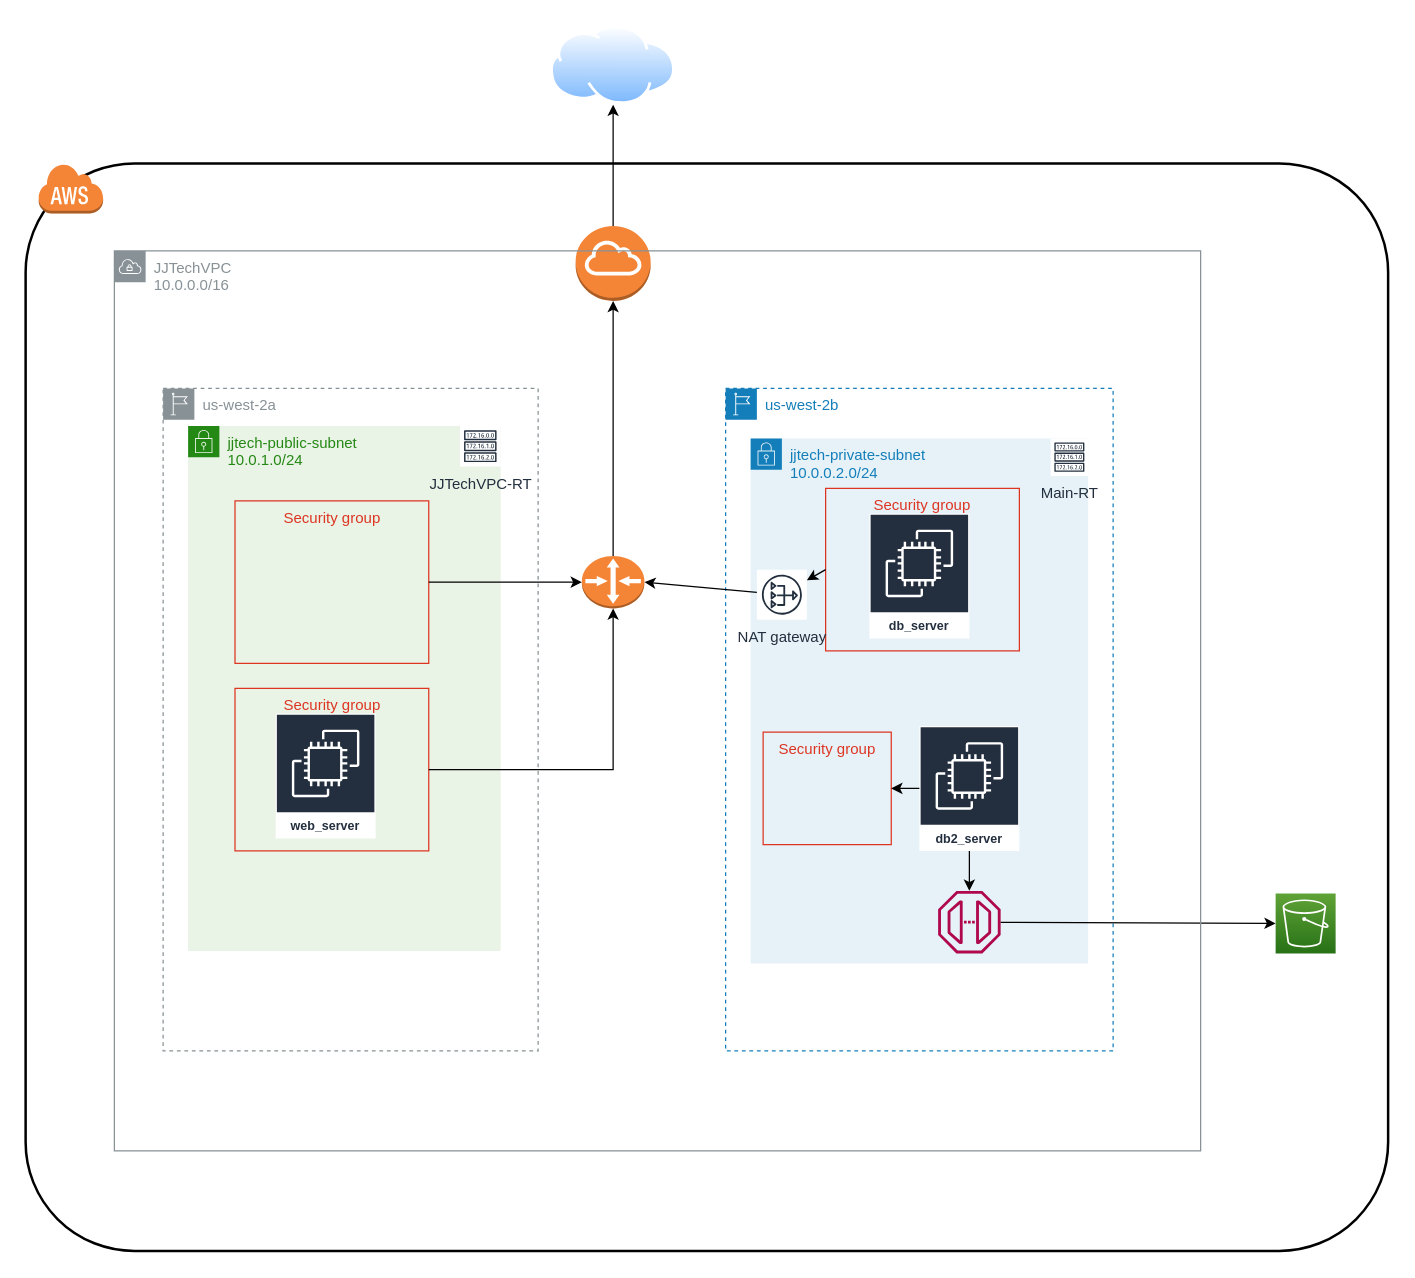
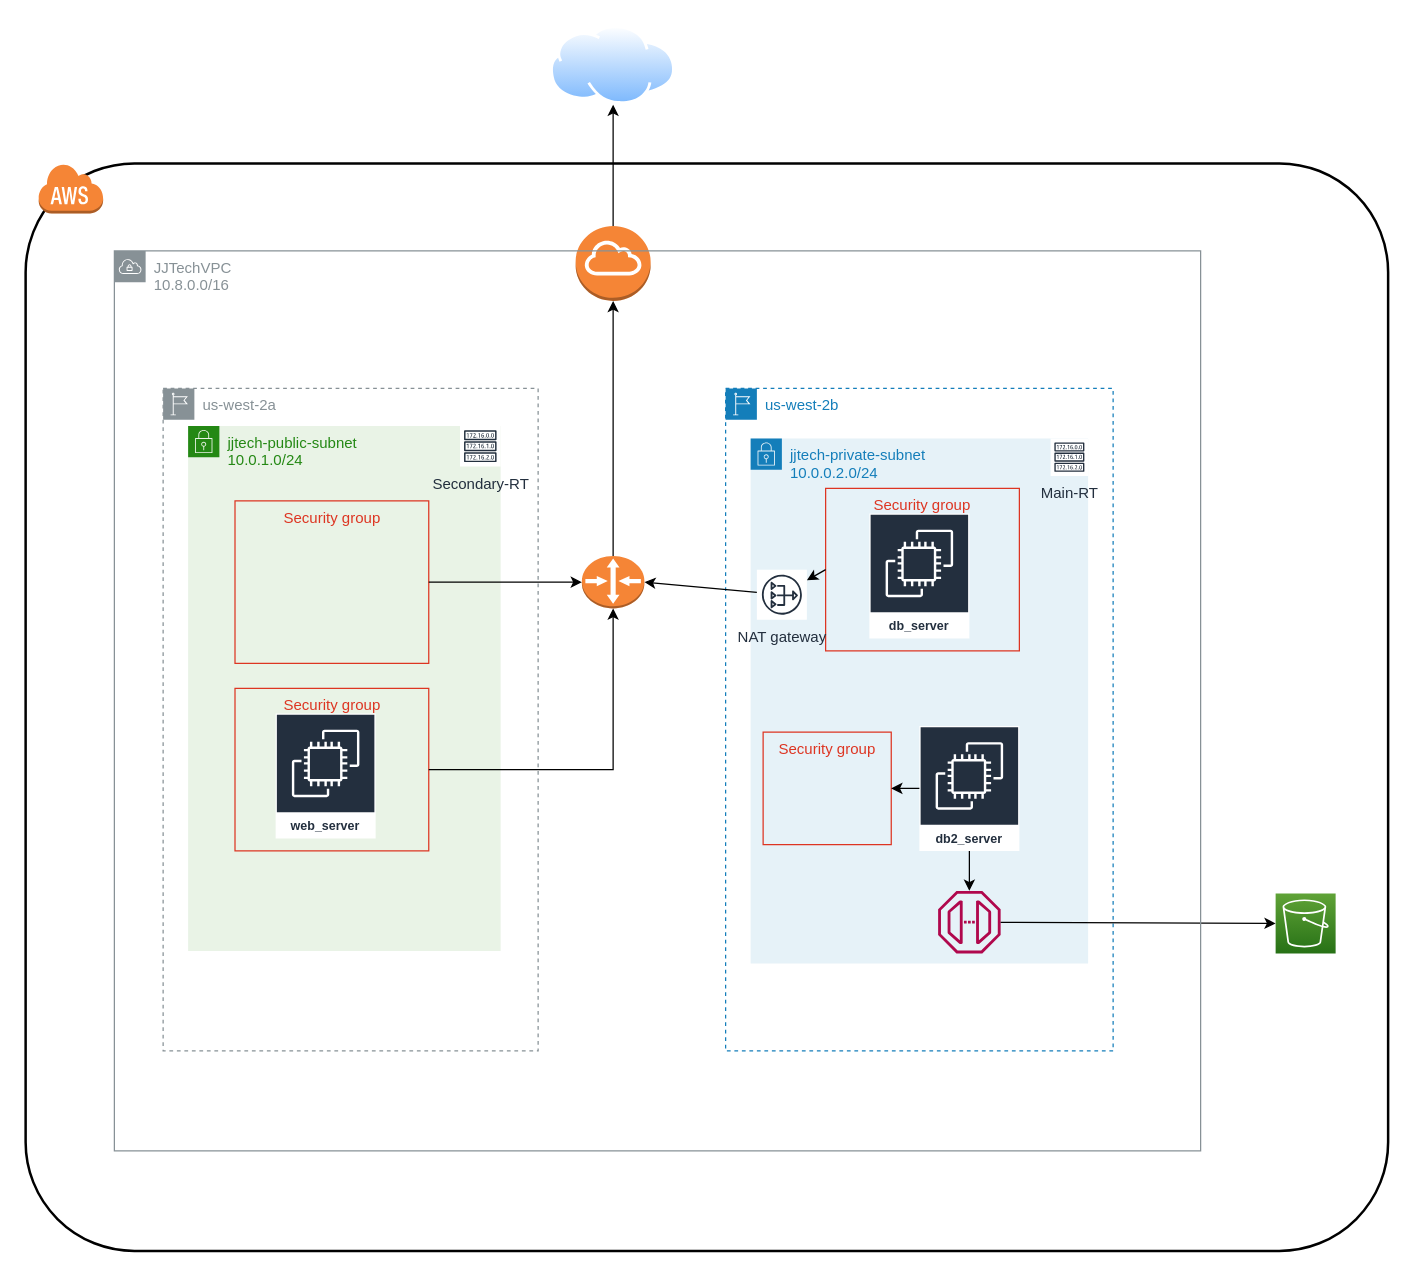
  <mxCell id="0" />
  <mxCell id="1" parent="0" />
  <mxCell id="2" value="" style="rounded=1;arcSize=10;dashed=0;fillColor=none;gradientColor=none;strokeWidth=2;" vertex="1" parent="1"><mxGeometry x="20" y="130" width="1090" height="870" as="geometry" /></mxCell>
  <mxCell id="3" value="" style="dashed=0;html=1;shape=mxgraph.aws3.cloud;fillColor=#F58536;gradientColor=none;dashed=0;" vertex="1" parent="1"><mxGeometry x="30" y="130" width="52" height="40" as="geometry" /></mxCell>
  <mxCell id="4" value="us-west-2b" style="points=[[0,0],[0.25,0],[0.5,0],[0.75,0],[1,0],[1,0.25],[1,0.5],[1,0.75],[1,1],[0.75,1],[0.5,1],[0.25,1],[0,1],[0,0.75],[0,0.5],[0,0.25]];outlineConnect=0;gradientColor=none;html=1;whiteSpace=wrap;fontSize=12;fontStyle=0;container=1;pointerEvents=0;collapsible=0;recursiveResize=0;shape=mxgraph.aws4.group;grIcon=mxgraph.aws4.group_region;strokeColor=#147EBA;fillColor=none;verticalAlign=top;align=left;spacingLeft=30;fontColor=#147EBA;dashed=1;" vertex="1" parent="1"><mxGeometry x="580" y="310" width="310" height="530" as="geometry" /></mxCell>
  <mxCell id="5" value="jjtech-private-subnet&lt;br&gt;10.0.0.2.0/24&lt;br&gt;" style="points=[[0,0],[0.25,0],[0.5,0],[0.75,0],[1,0],[1,0.25],[1,0.5],[1,0.75],[1,1],[0.75,1],[0.5,1],[0.25,1],[0,1],[0,0.75],[0,0.5],[0,0.25]];outlineConnect=0;gradientColor=none;html=1;whiteSpace=wrap;fontSize=12;fontStyle=0;container=1;pointerEvents=0;collapsible=0;recursiveResize=0;shape=mxgraph.aws4.group;grIcon=mxgraph.aws4.group_security_group;grStroke=0;strokeColor=#147EBA;fillColor=#E6F2F8;verticalAlign=top;align=left;spacingLeft=30;fontColor=#147EBA;dashed=0;" vertex="1" parent="4"><mxGeometry x="20" y="40" width="270" height="420" as="geometry" /></mxCell>
  <mxCell id="6" value="db_server" style="sketch=0;outlineConnect=0;fontColor=#232F3E;gradientColor=none;strokeColor=#ffffff;fillColor=#232F3E;dashed=0;verticalLabelPosition=middle;verticalAlign=bottom;align=center;html=1;whiteSpace=wrap;fontSize=10;fontStyle=1;spacing=3;shape=mxgraph.aws4.productIcon;prIcon=mxgraph.aws4.ec2;" vertex="1" parent="5"><mxGeometry x="95" y="60" width="80" height="100" as="geometry" /></mxCell>
  <mxCell id="7" value="db2_server" style="sketch=0;outlineConnect=0;fontColor=#232F3E;gradientColor=none;strokeColor=#ffffff;fillColor=#232F3E;dashed=0;verticalLabelPosition=middle;verticalAlign=bottom;align=center;html=1;whiteSpace=wrap;fontSize=10;fontStyle=1;spacing=3;shape=mxgraph.aws4.productIcon;prIcon=mxgraph.aws4.ec2;" vertex="1" parent="5"><mxGeometry x="135" y="230" width="80" height="100" as="geometry" /></mxCell>
  <mxCell id="8" value="Security group" style="fillColor=none;strokeColor=#DD3522;verticalAlign=top;fontStyle=0;fontColor=#DD3522;whiteSpace=wrap;html=1;" vertex="1" parent="5"><mxGeometry x="60" y="40" width="155" height="130" as="geometry" /></mxCell>
  <mxCell id="9" value="Security group" style="fillColor=none;strokeColor=#DD3522;verticalAlign=top;fontStyle=0;fontColor=#DD3522;whiteSpace=wrap;html=1;" vertex="1" parent="5"><mxGeometry x="10" y="235" width="102.5" height="90" as="geometry" /></mxCell>
  <mxCell id="10" value="NAT gateway" style="sketch=0;outlineConnect=0;fontColor=#232F3E;gradientColor=none;strokeColor=#232F3E;fillColor=#ffffff;dashed=0;verticalLabelPosition=bottom;verticalAlign=top;align=center;html=1;fontSize=12;fontStyle=0;aspect=fixed;shape=mxgraph.aws4.resourceIcon;resIcon=mxgraph.aws4.nat_gateway;" vertex="1" parent="5"><mxGeometry x="5" y="105" width="40" height="40" as="geometry" /></mxCell>
  <mxCell id="11" value="" style="endArrow=classic;html=1;rounded=0;exitX=0;exitY=0.5;exitDx=0;exitDy=0;" edge="1" parent="5" source="8" target="10"><mxGeometry width="50" height="50" relative="1" as="geometry"><mxPoint x="-100" y="140" as="sourcePoint" /><mxPoint x="-50" y="90" as="targetPoint" /></mxGeometry></mxCell>
  <mxCell id="12" value="" style="sketch=0;outlineConnect=0;fontColor=#232F3E;gradientColor=none;fillColor=#B0084D;strokeColor=none;dashed=0;verticalLabelPosition=bottom;verticalAlign=top;align=center;html=1;fontSize=12;fontStyle=0;aspect=fixed;pointerEvents=1;shape=mxgraph.aws4.endpoint;" vertex="1" parent="5"><mxGeometry x="150" y="362" width="50" height="50" as="geometry" /></mxCell>
  <mxCell id="13" value="" style="endArrow=classic;html=1;rounded=0;" edge="1" parent="5" source="7" target="12"><mxGeometry width="50" height="50" relative="1" as="geometry"><mxPoint x="-100" y="140" as="sourcePoint" /><mxPoint x="-50" y="90" as="targetPoint" /></mxGeometry></mxCell>
  <mxCell id="14" value="" style="endArrow=classic;html=1;rounded=0;entryX=1;entryY=0.5;entryDx=0;entryDy=0;" edge="1" parent="5" source="7" target="9"><mxGeometry width="50" height="50" relative="1" as="geometry"><mxPoint x="-100" y="170" as="sourcePoint" /><mxPoint x="-50" y="120" as="targetPoint" /></mxGeometry></mxCell>
  <mxCell id="15" value="us-west-2a" style="sketch=0;outlineConnect=0;gradientColor=none;html=1;whiteSpace=wrap;fontSize=12;fontStyle=0;shape=mxgraph.aws4.group;grIcon=mxgraph.aws4.group_region;strokeColor=#879196;fillColor=none;verticalAlign=top;align=left;spacingLeft=30;fontColor=#879196;dashed=1;" vertex="1" parent="1"><mxGeometry x="130" y="310" width="300" height="530" as="geometry" /></mxCell>
  <mxCell id="16" value="jjtech-public-subnet&lt;br&gt;10.0.1.0/24" style="points=[[0,0],[0.25,0],[0.5,0],[0.75,0],[1,0],[1,0.25],[1,0.5],[1,0.75],[1,1],[0.75,1],[0.5,1],[0.25,1],[0,1],[0,0.75],[0,0.5],[0,0.25]];outlineConnect=0;gradientColor=none;html=1;whiteSpace=wrap;fontSize=12;fontStyle=0;container=1;pointerEvents=0;collapsible=0;recursiveResize=0;shape=mxgraph.aws4.group;grIcon=mxgraph.aws4.group_security_group;grStroke=0;strokeColor=#248814;fillColor=#E9F3E6;verticalAlign=top;align=left;spacingLeft=30;fontColor=#248814;dashed=0;" vertex="1" parent="1"><mxGeometry x="150" y="340" width="250" height="420" as="geometry" /></mxCell>
  <mxCell id="17" value="web_server" style="sketch=0;outlineConnect=0;fontColor=#232F3E;gradientColor=none;strokeColor=#ffffff;fillColor=#232F3E;dashed=0;verticalLabelPosition=middle;verticalAlign=bottom;align=center;html=1;whiteSpace=wrap;fontSize=10;fontStyle=1;spacing=3;shape=mxgraph.aws4.productIcon;prIcon=mxgraph.aws4.ec2;" vertex="1" parent="16"><mxGeometry x="70" y="230" width="80" height="100" as="geometry" /></mxCell>
  <mxCell id="18" value="Security group" style="fillColor=none;strokeColor=#DD3522;verticalAlign=top;fontStyle=0;fontColor=#DD3522;whiteSpace=wrap;html=1;" vertex="1" parent="16"><mxGeometry x="37.5" y="210" width="155" height="130" as="geometry" /></mxCell>
- <mxCell id="19" value="JJTechVPC-RT" style="sketch=0;outlineConnect=0;fontColor=#232F3E;gradientColor=none;strokeColor=#232F3E;fillColor=#ffffff;dashed=0;verticalLabelPosition=bottom;verticalAlign=top;align=center;html=1;fontSize=12;fontStyle=0;aspect=fixed;shape=mxgraph.aws4.resourceIcon;resIcon=mxgraph.aws4.route_table;" vertex="1" parent="16"><mxGeometry x="217.5" width="32.5" height="32.5" as="geometry" /></mxCell>
+ <mxCell id="19" value="Secondary-RT" style="sketch=0;outlineConnect=0;fontColor=#232F3E;gradientColor=none;strokeColor=#232F3E;fillColor=#ffffff;dashed=0;verticalLabelPosition=bottom;verticalAlign=top;align=center;html=1;fontSize=12;fontStyle=0;aspect=fixed;shape=mxgraph.aws4.resourceIcon;resIcon=mxgraph.aws4.route_table;" vertex="1" parent="16"><mxGeometry x="217.5" width="32.5" height="32.5" as="geometry" /></mxCell>
  <mxCell id="20" value="Security group" style="fillColor=none;strokeColor=#DD3522;verticalAlign=top;fontStyle=0;fontColor=#DD3522;whiteSpace=wrap;html=1;" vertex="1" parent="16"><mxGeometry x="37.5" y="60" width="155" height="130" as="geometry" /></mxCell>
  <mxCell id="21" value="" style="sketch=0;points=[[0,0,0],[0.25,0,0],[0.5,0,0],[0.75,0,0],[1,0,0],[0,1,0],[0.25,1,0],[0.5,1,0],[0.75,1,0],[1,1,0],[0,0.25,0],[0,0.5,0],[0,0.75,0],[1,0.25,0],[1,0.5,0],[1,0.75,0]];outlineConnect=0;fontColor=#232F3E;gradientColor=#60A337;gradientDirection=north;fillColor=#277116;strokeColor=#ffffff;dashed=0;verticalLabelPosition=bottom;verticalAlign=top;align=center;html=1;fontSize=12;fontStyle=0;aspect=fixed;shape=mxgraph.aws4.resourceIcon;resIcon=mxgraph.aws4.s3;" vertex="1" parent="1"><mxGeometry x="1020" y="714" width="48" height="48" as="geometry" /></mxCell>
  <mxCell id="22" value="" style="outlineConnect=0;dashed=0;verticalLabelPosition=bottom;verticalAlign=top;align=center;html=1;shape=mxgraph.aws3.internet_gateway;fillColor=#F58536;gradientColor=none;" vertex="1" parent="1"><mxGeometry x="460" y="180" width="60" height="60" as="geometry" /></mxCell>
  <mxCell id="23" value="" style="image;aspect=fixed;perimeter=ellipsePerimeter;html=1;align=center;shadow=0;dashed=0;spacingTop=3;image=img/lib/active_directory/internet_cloud.svg;" vertex="1" parent="1"><mxGeometry x="440" y="20" width="100" height="63" as="geometry" /></mxCell>
  <mxCell id="24" value="" style="endArrow=classic;html=1;rounded=0;exitX=0.5;exitY=0;exitDx=0;exitDy=0;exitPerimeter=0;" edge="1" parent="1" source="22" target="23"><mxGeometry width="50" height="50" relative="1" as="geometry"><mxPoint x="510" y="440" as="sourcePoint" /><mxPoint x="560" y="390" as="targetPoint" /></mxGeometry></mxCell>
  <mxCell id="25" value="" style="outlineConnect=0;dashed=0;verticalLabelPosition=bottom;verticalAlign=top;align=center;html=1;shape=mxgraph.aws3.router;fillColor=#F58536;gradientColor=none;" vertex="1" parent="1"><mxGeometry x="465" y="444" width="50" height="42" as="geometry" /></mxCell>
  <mxCell id="26" value="Main-RT" style="sketch=0;outlineConnect=0;fontColor=#232F3E;gradientColor=none;strokeColor=#232F3E;fillColor=#ffffff;dashed=0;verticalLabelPosition=bottom;verticalAlign=top;align=center;html=1;fontSize=12;fontStyle=0;aspect=fixed;shape=mxgraph.aws4.resourceIcon;resIcon=mxgraph.aws4.route_table;" vertex="1" parent="1"><mxGeometry x="840" y="350" width="30" height="30" as="geometry" /></mxCell>
  <mxCell id="27" value="" style="endArrow=classic;html=1;rounded=0;exitX=1;exitY=0.5;exitDx=0;exitDy=0;" edge="1" parent="1" source="20" target="25"><mxGeometry width="50" height="50" relative="1" as="geometry"><mxPoint x="510" y="440" as="sourcePoint" /><mxPoint x="560" y="390" as="targetPoint" /></mxGeometry></mxCell>
  <mxCell id="28" value="" style="endArrow=classic;html=1;rounded=0;exitX=0.5;exitY=0;exitDx=0;exitDy=0;exitPerimeter=0;" edge="1" parent="1" source="25" target="22"><mxGeometry width="50" height="50" relative="1" as="geometry"><mxPoint x="510" y="440" as="sourcePoint" /><mxPoint x="560" y="390" as="targetPoint" /></mxGeometry></mxCell>
  <mxCell id="29" value="" style="endArrow=classic;html=1;rounded=0;exitX=1;exitY=0.5;exitDx=0;exitDy=0;entryX=0.5;entryY=1;entryDx=0;entryDy=0;entryPerimeter=0;" edge="1" parent="1" source="18" target="25"><mxGeometry width="50" height="50" relative="1" as="geometry"><mxPoint x="510" y="440" as="sourcePoint" /><mxPoint x="560" y="390" as="targetPoint" /><Array as="points"><mxPoint x="490" y="615" /></Array></mxGeometry></mxCell>
  <mxCell id="30" value="" style="endArrow=classic;html=1;rounded=0;entryX=0;entryY=0.5;entryDx=0;entryDy=0;entryPerimeter=0;" edge="1" parent="1" source="12" target="21"><mxGeometry width="50" height="50" relative="1" as="geometry"><mxPoint x="510" y="550" as="sourcePoint" /><mxPoint x="560" y="500" as="targetPoint" /></mxGeometry></mxCell>
  <mxCell id="31" value="" style="endArrow=classic;html=1;rounded=0;entryX=1;entryY=0.5;entryDx=0;entryDy=0;entryPerimeter=0;" edge="1" parent="1" source="10" target="25"><mxGeometry width="50" height="50" relative="1" as="geometry"><mxPoint x="500" y="490" as="sourcePoint" /><mxPoint x="550" y="440" as="targetPoint" /></mxGeometry></mxCell>
- <mxCell id="32" value="JJTechVPC&lt;br&gt;10.0.0.0/16" style="sketch=0;outlineConnect=0;gradientColor=none;html=1;whiteSpace=wrap;fontSize=12;fontStyle=0;shape=mxgraph.aws4.group;grIcon=mxgraph.aws4.group_vpc;strokeColor=#879196;fillColor=none;verticalAlign=top;align=left;spacingLeft=30;fontColor=#879196;dashed=0;" vertex="1" parent="1"><mxGeometry x="91" y="200" width="869" height="720" as="geometry" /></mxCell>
+ <mxCell id="32" value="JJTechVPC&lt;br&gt;10.8.0.0/16" style="sketch=0;outlineConnect=0;gradientColor=none;html=1;whiteSpace=wrap;fontSize=12;fontStyle=0;shape=mxgraph.aws4.group;grIcon=mxgraph.aws4.group_vpc;strokeColor=#879196;fillColor=none;verticalAlign=top;align=left;spacingLeft=30;fontColor=#879196;dashed=0;" vertex="1" parent="1"><mxGeometry x="91" y="200" width="869" height="720" as="geometry" /></mxCell>
